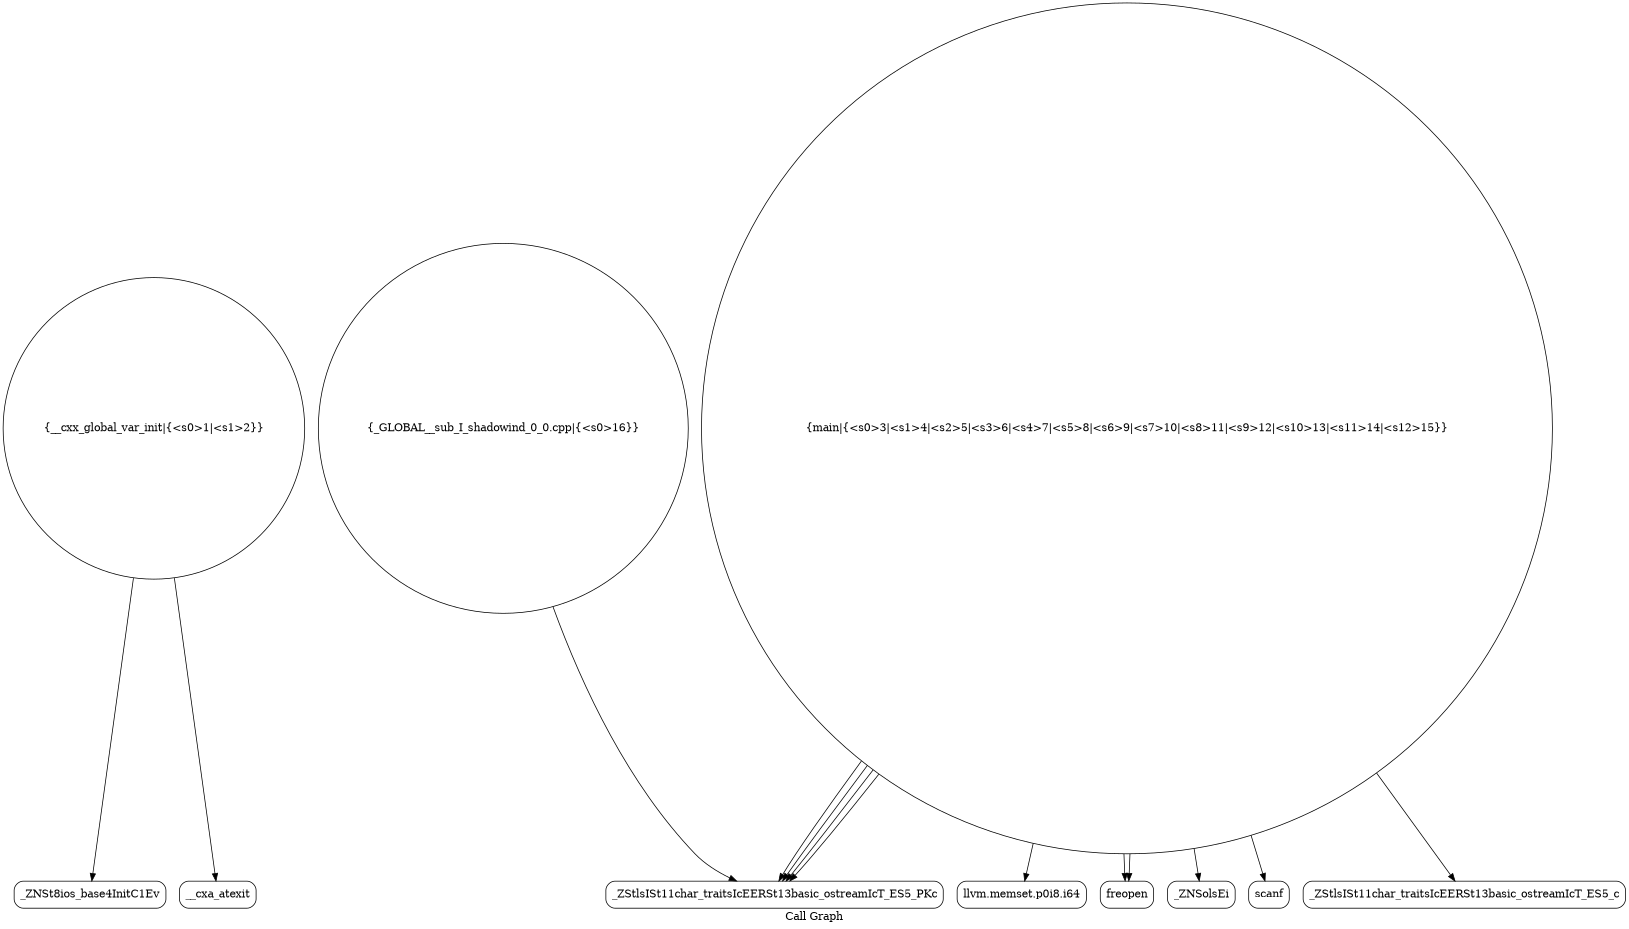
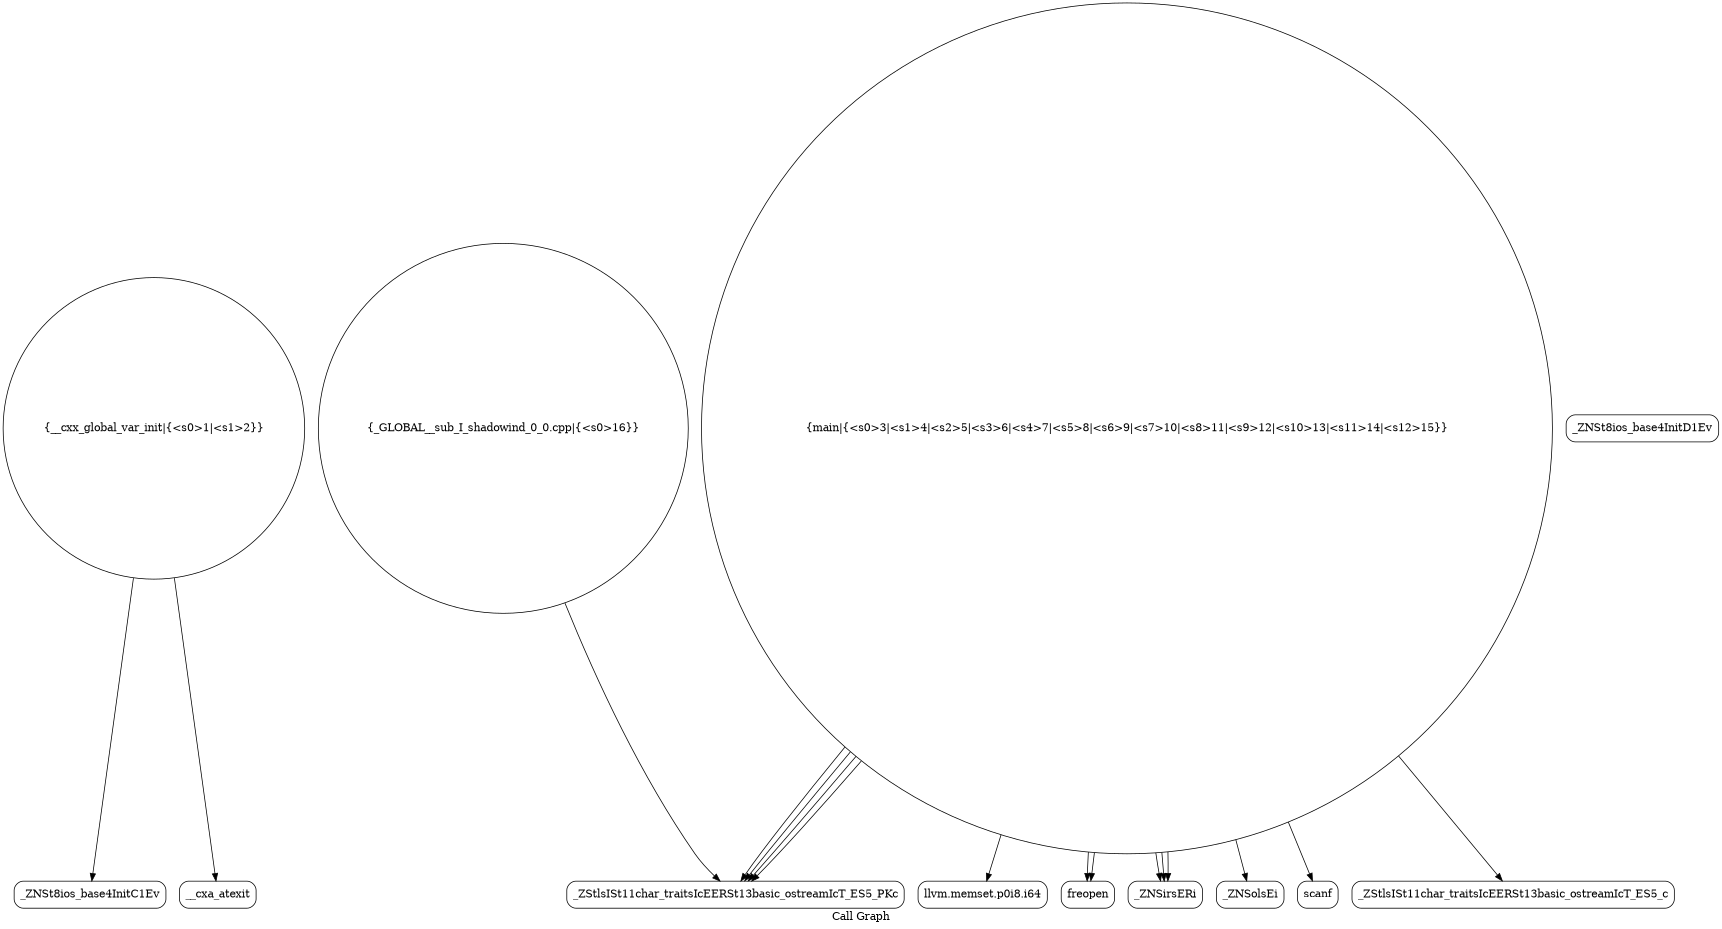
  digraph {
    label="Call Graph"
    node [shape=Mrecord]
    edge [color=black tailport=s0]
    n1 [label="{__cxx_global_var_init|{<s0>1|<s1>2}}" shape=circle]
    n2 [label="{_ZNSt8ios_base4InitC1Ev}"]
    n3 [label="{__cxa_atexit}"]
    n4 [label="{_ZStlsISt11char_traitsIcEERSt13basic_ostreamIcT_ES5_PKc}"]
+   n5 [label="{_ZNSt8ios_base4InitD1Ev}"]
    n6 [label="{llvm.memset.p0i8.i64}"]
    n7 [label="{main|{<s0>3|<s1>4|<s2>5|<s3>6|<s4>7|<s5>8|<s6>9|<s7>10|<s8>11|<s9>12|<s10>13|<s11>14|<s12>15}}" shape=circle]
    n8 [label="{freopen}"]
+   n9 [label="{_ZNSirsERi}"]
    n10 [label="{_ZNSolsEi}"]
    n11 [label="{scanf}"]
    n12 [label="{_ZStlsISt11char_traitsIcEERSt13basic_ostreamIcT_ES5_c}"]
    n13 [label="{_GLOBAL__sub_I_shadowind_0_0.cpp|{<s0>16}}" shape=circle]
    n1 -> n2
    n1 -> n3 [tailport=s1]
    n7 -> n4 [tailport=s3]
    n7 -> n4 [tailport=s5]
    n7 -> n4 [tailport=s10]
    n7 -> n4 [tailport=s12]
    n7 -> n6 [tailport=s8]
    n7 -> n8
    n7 -> n8 [tailport=s1]
+   n7 -> n9 [tailport=s2]
+   n7 -> n9 [tailport=s6]
+   n7 -> n9 [tailport=s7]
    n7 -> n10 [tailport=s4]
    n7 -> n11 [tailport=s9]
    n7 -> n12 [tailport=s11]
    n13 -> n4
  }
